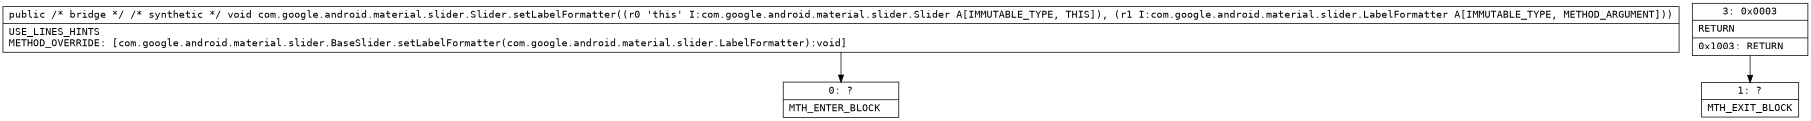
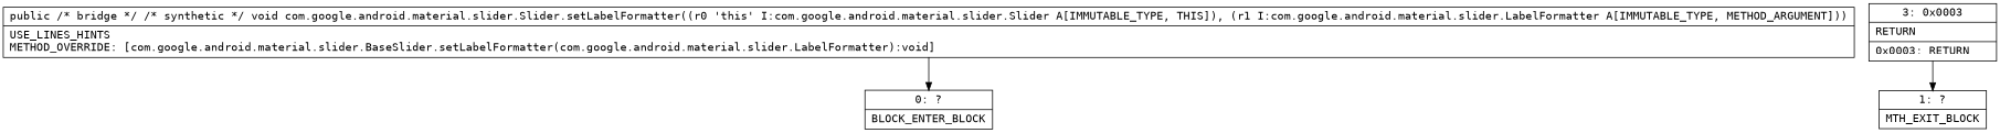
  digraph {
    fontname="DejaVu Sans Mono"
    node [fontname="DejaVu Sans Mono" shape=record]
    edge [fontname="DejaVu Sans Mono"]
-   n1 [label="{0\:\ ?|MTH_ENTER_BLOCK\l}"]
-   n2 [label="{3\:\ 0x0003|RETURN\l|0x1003: RETURN   \l}"]
+   n1 [label="{0\:\ ?|BLOCK_ENTER_BLOCK\l}"]
+   n2 [label="{3\:\ 0x0003|RETURN\l|0x0003: RETURN   \l}"]
    n3 [label="{1\:\ ?|MTH_EXIT_BLOCK\l}"]
    n4 [label="{public \/* bridge *\/ \/* synthetic *\/ void com.google.android.material.slider.Slider.setLabelFormatter((r0 'this' I:com.google.android.material.slider.Slider A[IMMUTABLE_TYPE, THIS]), (r1 I:com.google.android.material.slider.LabelFormatter A[IMMUTABLE_TYPE, METHOD_ARGUMENT]))  | USE_LINES_HINTS\lMETHOD_OVERRIDE: [com.google.android.material.slider.BaseSlider.setLabelFormatter(com.google.android.material.slider.LabelFormatter):void]\l}"]
    n2 -> n3
    n4 -> n1
  }
